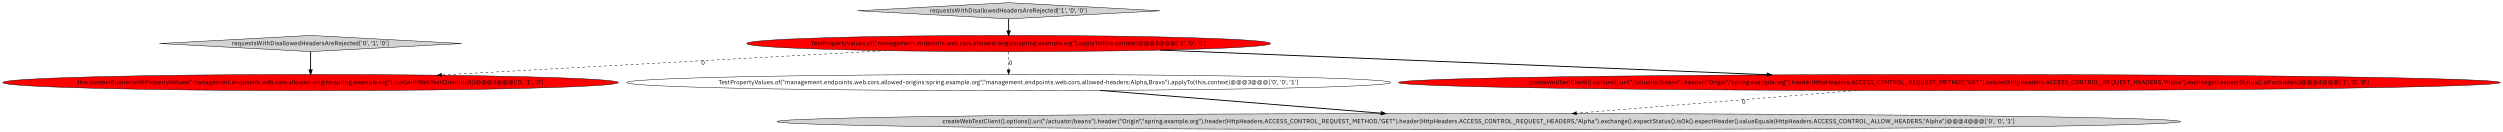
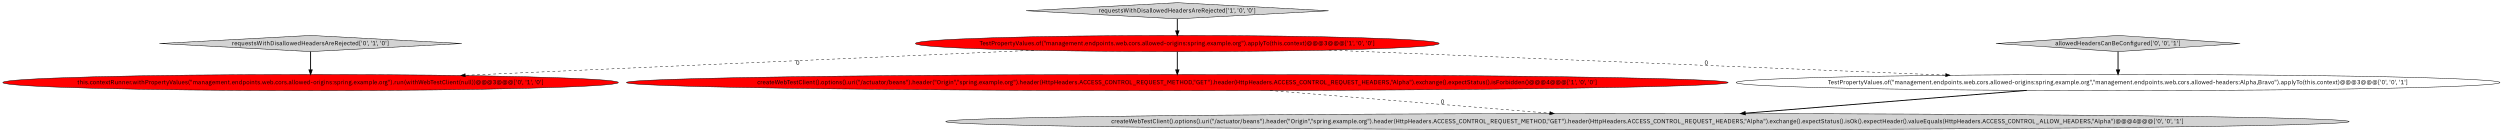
  digraph {
    fontname="IBM Plex Sans"
    node [fillcolor=lightgray shape=ellipse style=filled fontname="IBM Plex Sans"]
    edge [style=bold fontname="IBM Plex Sans"]
    n1 [fillcolor=white label="TestPropertyValues.of(\"management.endpoints.web.cors.allowed-origins:spring.example.org\",\"management.endpoints.web.cors.allowed-headers:Alpha,Bravo\").applyTo(this.context)@@@3@@@['0', '0', '1']"]
    n2 [label="createWebTestClient().options().uri(\"/actuator/beans\").header(\"Origin\",\"spring.example.org\").header(HttpHeaders.ACCESS_CONTROL_REQUEST_METHOD,\"GET\").header(HttpHeaders.ACCESS_CONTROL_REQUEST_HEADERS,\"Alpha\").exchange().expectStatus().isOk().expectHeader().valueEquals(HttpHeaders.ACCESS_CONTROL_ALLOW_HEADERS,\"Alpha\")@@@4@@@['0', '0', '1']"]
    n3 [fillcolor=red label="createWebTestClient().options().uri(\"/actuator/beans\").header(\"Origin\",\"spring.example.org\").header(HttpHeaders.ACCESS_CONTROL_REQUEST_METHOD,\"GET\").header(HttpHeaders.ACCESS_CONTROL_REQUEST_HEADERS,\"Alpha\").exchange().expectStatus().isForbidden()@@@4@@@['1', '0', '0']"]
+   n4 [label="allowedHeadersCanBeConfigured['0', '0', '1']" shape=diamond]
    n5 [fillcolor=red label="TestPropertyValues.of(\"management.endpoints.web.cors.allowed-origins:spring.example.org\").applyTo(this.context)@@@3@@@['1', '0', '0']"]
    n6 [fillcolor=red label="this.contextRunner.withPropertyValues(\"management.endpoints.web.cors.allowed-origins:spring.example.org\").run(withWebTestClient(null))@@@3@@@['0', '1', '0']"]
    n7 [label="requestsWithDisallowedHeadersAreRejected['1', '0', '0']" shape=diamond]
    n8 [label="requestsWithDisallowedHeadersAreRejected['0', '1', '0']" shape=diamond]
    n1 -> n2
    n3 -> n2 [label=0 style=dashed]
+   n4 -> n1
    n5 -> n1 [label=0 style=dashed]
    n5 -> n3
    n5 -> n6 [label=0 style=dashed]
    n7 -> n5
    n8 -> n6
  }
